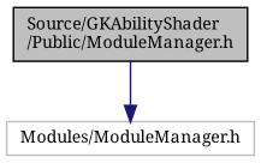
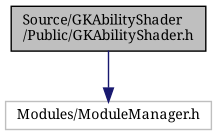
  digraph {
    fontname="Noto Serif"
    node [fontname="Noto Serif" fontsize=10 shape=record style=filled]
-   n1 [color=black fillcolor=grey75 fontcolor=black height=0.2 label="Source/GKAbilityShader\l/Public/ModuleManager.h" width=0.4]
+   n1 [color=black fillcolor=grey75 fontcolor=black height=0.2 label="Source/GKAbilityShader\l/Public/GKAbilityShader.h" width=0.4]
    n2 [color=grey75 fillcolor=white height=0.2 label="Modules/ModuleManager.h" width=0.4]
    n1 -> n2 [color=midnightblue fontname="Noto Serif" fontsize=10 labelfontname=Helvetica labelfontsize=10 style=solid]
  }
